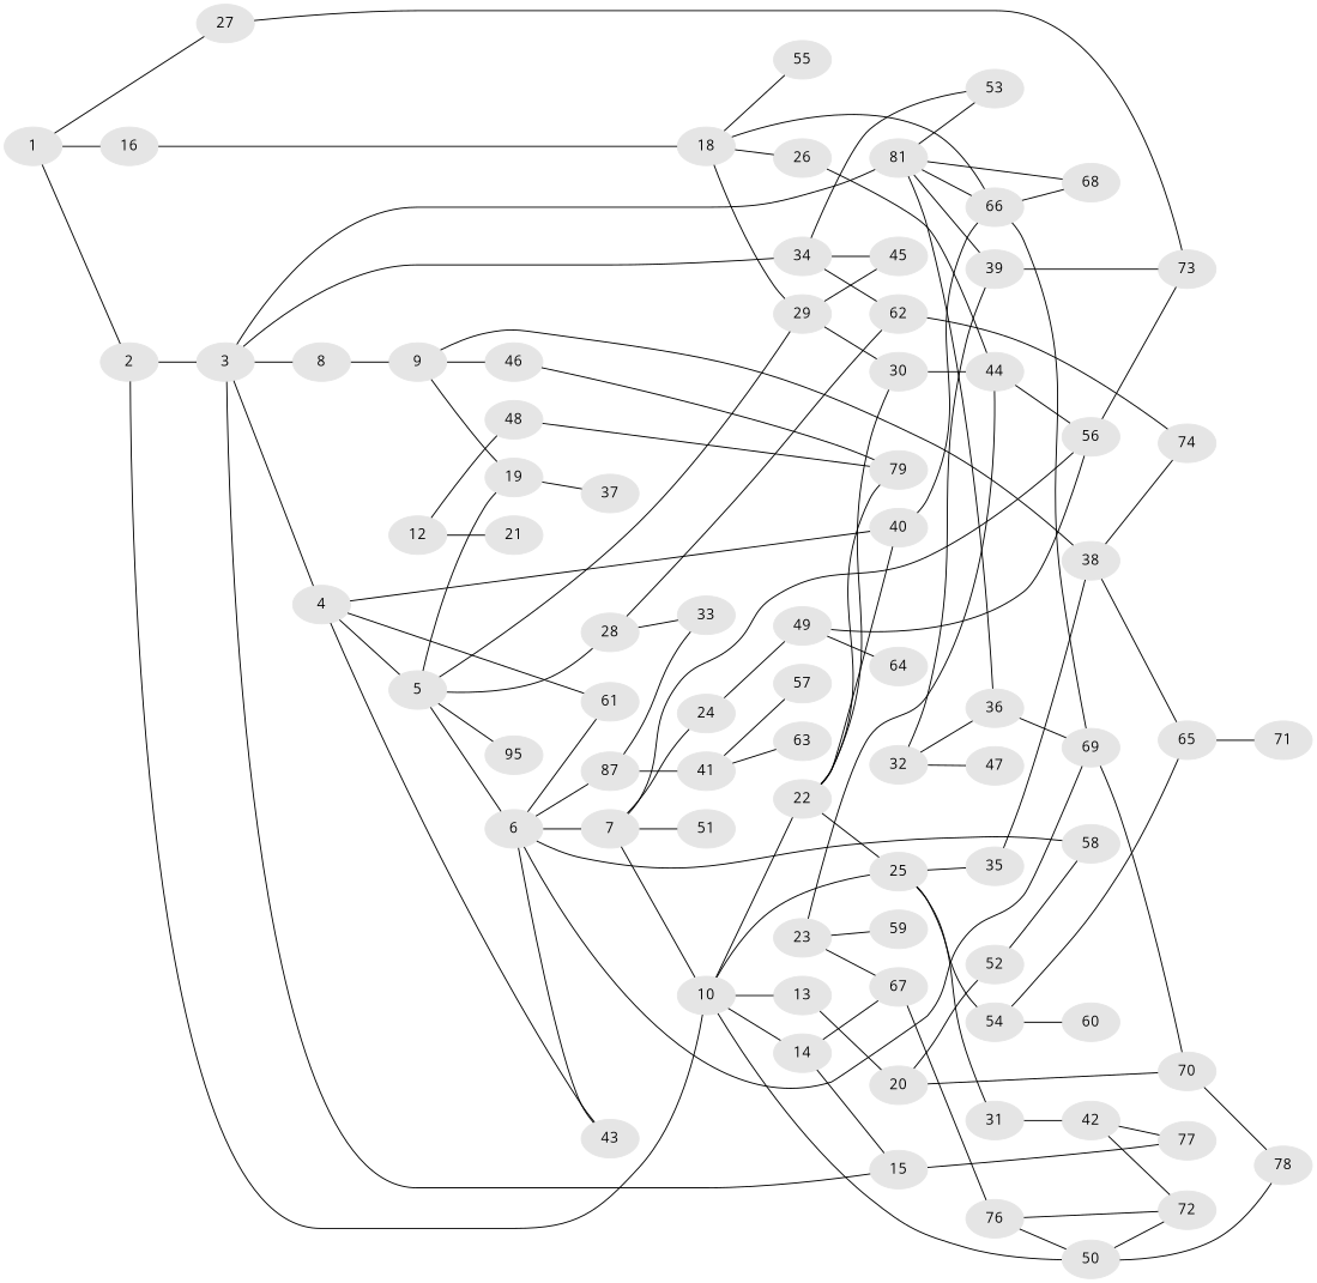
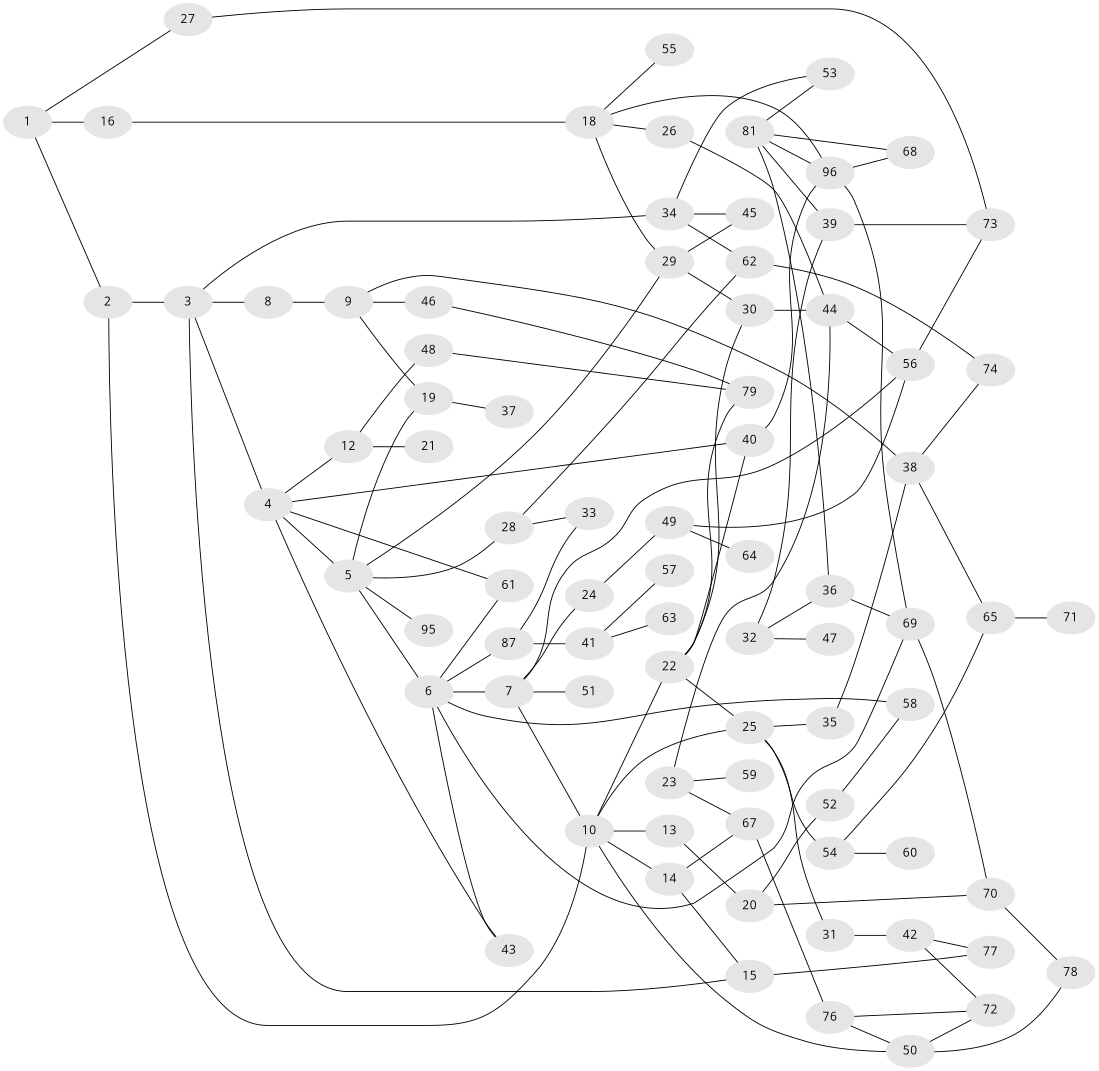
  graph {
    fontname="Open Sans"
    rankdir=LR
    node [color=gray90 fontname="Open Sans" style=filled]
    edge [fontname="Open Sans"]
    1
    2
    16
    27
    3
    10
    18
    73
    4
    8
    n11 [label=81]
    15
    34
    13
    14
    22
    25
    50
    5
    12
    40
    43
    61
    9
    36
    39
    53
-   66
+   66 [label=96]
    68
    77
    62
    45
    6
    19
    28
    29
    n37 [label=95]
    21
    48
    7
    n41 [label=87]
    58
    69
    37
    33
    30
    24
    51
    56
    41
    70
    49
    38
    46
    23
    67
    44
    59
    65
    74
    79
    20
    31
    35
    54
    72
    78
    52
    76
    26
    55
    57
    63
    32
    47
    64
    42
    60
    71
    1 -- 2
    1 -- 16
    1 -- 27
    2 -- 3
    2 -- 10
    16 -- 18
    27 -- 73
    3 -- 4
    3 -- 8
-   3 -- n11
    3 -- 15
    3 -- 34
    10 -- 13
    10 -- 14
    10 -- 22
    10 -- 25
    10 -- 50
    18 -- 66
    18 -- 29
    18 -- 26
    18 -- 55
    4 -- 5
+   4 -- 12
    4 -- 40
    4 -- 43
    4 -- 61
    8 -- 9
    n11 -- 36
    n11 -- 39
    n11 -- 53
    n11 -- 66
    n11 -- 68
    15 -- 77
    34 -- 53
    34 -- 62
    34 -- 45
    13 -- 20
    14 -- 15
    14 -- 67
    22 -- 25
    22 -- 40
    22 -- 30
    22 -- 79
    25 -- 31
    25 -- 35
    25 -- 54
    50 -- 72
    50 -- 78
    5 -- 6
    5 -- 19
    5 -- 28
    5 -- 29
    5 -- n37
    12 -- 21
    12 -- 48
    40 -- 66
    9 -- 19
    9 -- 38
    9 -- 46
    36 -- 69
    39 -- 73
    66 -- 68
    66 -- 69
    62 -- 74
    6 -- 43
    6 -- 61
    6 -- 7
    6 -- n41
    6 -- 58
    6 -- 69
    19 -- 37
    28 -- 62
    28 -- 33
    29 -- 45
    29 -- 30
    48 -- 79
    7 -- 10
    7 -- 24
    7 -- 51
    7 -- 56
    n41 -- 33
    n41 -- 41
    69 -- 70
    30 -- 44
    24 -- 49
    56 -- 73
    41 -- 57
    41 -- 63
    70 -- 78
    49 -- 56
    49 -- 64
    38 -- 65
    38 -- 74
    46 -- 79
    23 -- 67
    23 -- 44
    23 -- 59
    67 -- 76
    44 -- 56
    65 -- 71
    20 -- 70
    20 -- 52
    31 -- 42
    35 -- 38
    54 -- 65
    54 -- 60
    72 -- 76
    52 -- 58
    76 -- 50
    26 -- 44
    32 -- 36
    32 -- 39
    32 -- 47
    42 -- 77
    42 -- 72
  }
